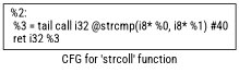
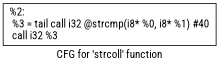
  digraph {
    label="CFG for 'strcoll' function"
    fontname="Roboto Condensed"
-   n1 [label="{%2:\l  %3 = tail call i32 @strcmp(i8* %0, i8* %1) #40\l  ret i32 %3\l}" shape=record fontname="Roboto Condensed"]
+   n1 [label="{%2:\l  %3 = tail call i32 @strcmp(i8* %0, i8* %1) #40\l  call i32 %3\l}" shape=record fontname="Roboto Condensed"]
  }
